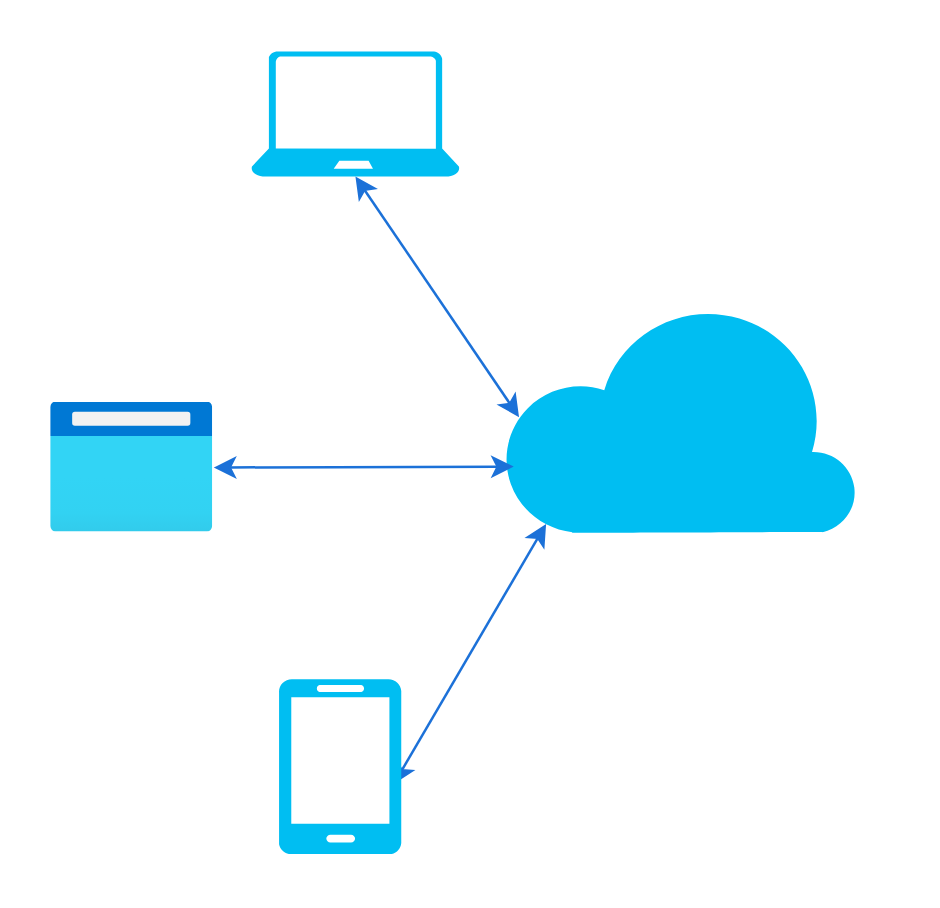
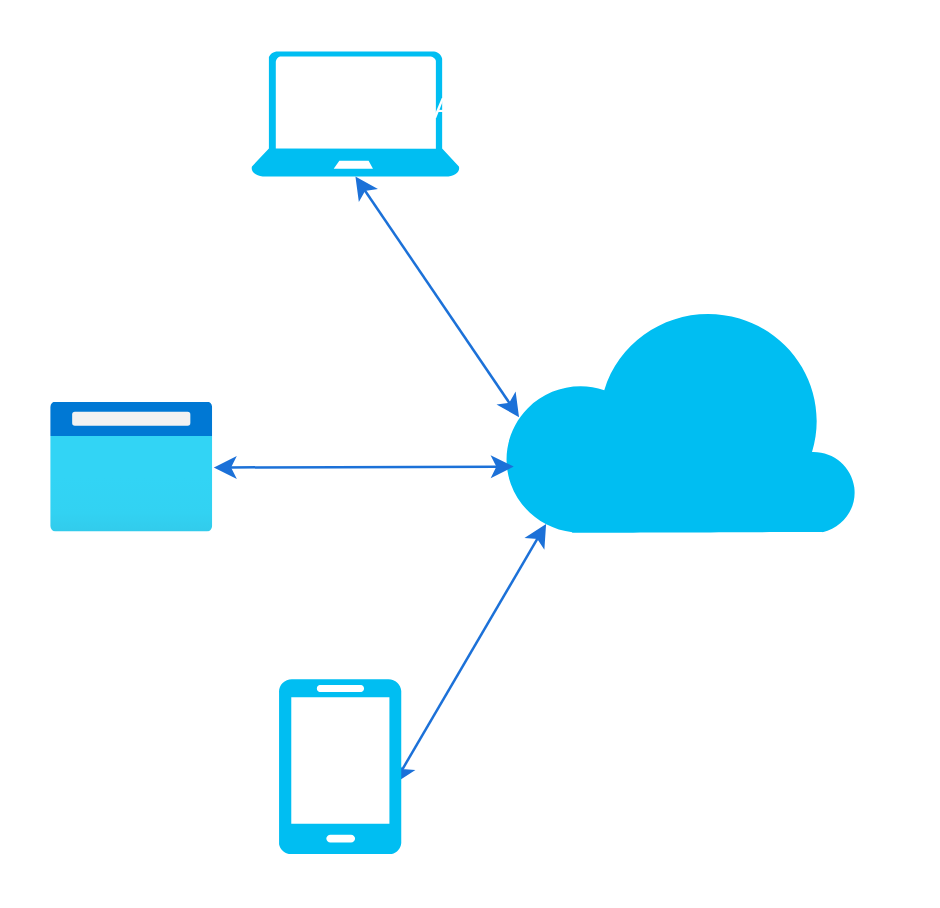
  <mxCell id="0" />
  <mxCell id="1" parent="0" />
  <mxCell id="2" value="" style="verticalLabelPosition=bottom;html=1;verticalAlign=top;align=center;strokeColor=none;fillColor=#00BEF2;shape=mxgraph.azure.cloud;" vertex="1" parent="1"><mxGeometry x="200" y="120" width="142.31" height="92.5" as="geometry" /></mxCell>
  <mxCell id="3" value="" style="image;aspect=fixed;html=1;points=[];align=center;fontSize=12;image=img/lib/azure2/general/Browser.svg;" vertex="1" parent="1"><mxGeometry x="20" y="160.5" width="65" height="52" as="geometry" /></mxCell>
  <mxCell id="4" value="" style="endArrow=classic;startArrow=classic;html=1;rounded=0;strokeColor=#1C71D8;entryX=0.126;entryY=0.962;entryDx=0;entryDy=0;entryPerimeter=0;exitX=0.939;exitY=0.6;exitDx=0;exitDy=0;exitPerimeter=0;" edge="1" parent="1" source="12" target="2"><mxGeometry width="50" height="50" relative="1" as="geometry"><mxPoint x="200" y="270" as="sourcePoint" /><mxPoint x="250" y="220" as="targetPoint" /></mxGeometry></mxCell>
  <mxCell id="5" value="" style="endArrow=classic;startArrow=classic;html=1;rounded=0;strokeColor=#1C71D8;entryX=0.5;entryY=1;entryDx=0;entryDy=0;entryPerimeter=0;exitX=0.05;exitY=0.5;exitDx=0;exitDy=0;exitPerimeter=0;" edge="1" parent="1" source="2" target="10"><mxGeometry width="50" height="50" relative="1" as="geometry"><mxPoint x="212" y="170" as="sourcePoint" /><mxPoint x="260" y="230" as="targetPoint" /></mxGeometry></mxCell>
  <mxCell id="6" value="" style="endArrow=classic;startArrow=classic;html=1;rounded=0;strokeColor=#1C71D8;entryX=0.035;entryY=0.714;entryDx=0;entryDy=0;entryPerimeter=0;" edge="1" parent="1" source="3" target="2"><mxGeometry width="50" height="50" relative="1" as="geometry"><mxPoint x="130" y="212.5" as="sourcePoint" /><mxPoint x="180" y="162.5" as="targetPoint" /></mxGeometry></mxCell>
  <mxCell id="7" value="&lt;font color=&quot;#ffffff&quot;&gt;Entirely the on Azure&lt;/font&gt;" style="text;html=1;align=center;verticalAlign=middle;resizable=0;points=[];autosize=1;strokeColor=none;fillColor=none;" vertex="1" parent="1"><mxGeometry x="204" y="212.5" width="150" height="30" as="geometry" /></mxCell>
  <mxCell id="8" value="" style="group" vertex="1" connectable="0" parent="1"><mxGeometry x="100" y="20" width="205" height="50" as="geometry" /></mxCell>
  <mxCell id="9" value="" style="group" vertex="1" connectable="0" parent="8"><mxGeometry width="205" height="50" as="geometry" /></mxCell>
  <mxCell id="10" value="" style="verticalLabelPosition=bottom;html=1;verticalAlign=top;align=center;strokeColor=none;fillColor=#00BEF2;shape=mxgraph.azure.laptop;pointerEvents=1;" vertex="1" parent="9"><mxGeometry width="83.34" height="50" as="geometry" /></mxCell>
- <mxCell id="11" value="&lt;div&gt;&lt;font color=&quot;#ffffff&quot;&gt;Available for all OSs&amp;nbsp;&lt;/font&gt;&lt;/div&gt;&lt;div&gt;&lt;font color=&quot;#ffffff&quot;&gt;through the web&lt;/font&gt;&lt;/div&gt;" style="text;html=1;align=center;verticalAlign=middle;resizable=0;points=[];autosize=1;strokeColor=none;fillColor=none;" vertex="1" parent="9"><mxGeometry x="75" y="10" width="130" height="40" as="geometry" /></mxCell>
+ <mxCell id="11" value="&lt;div&gt;&lt;font color=&quot;#ffffff&quot;&gt;Available for mobile OSs&amp;nbsp;&lt;/font&gt;&lt;/div&gt;&lt;div&gt;&lt;font color=&quot;#ffffff&quot;&gt;through the web&lt;/font&gt;&lt;/div&gt;" style="text;html=1;align=center;verticalAlign=middle;resizable=0;points=[];autosize=1;strokeColor=none;fillColor=none;" vertex="1" parent="9"><mxGeometry x="75" y="10" width="130" height="40" as="geometry" /></mxCell>
  <mxCell id="12" value="" style="verticalLabelPosition=bottom;html=1;verticalAlign=top;align=center;strokeColor=none;fillColor=#00BEF2;shape=mxgraph.azure.mobile;pointerEvents=1;" vertex="1" parent="1"><mxGeometry x="111" y="271" width="49" height="70" as="geometry" /></mxCell>
  <mxCell id="13" value="&lt;div&gt;&lt;font color=&quot;#ffffff&quot;&gt;Accessible&amp;nbsp;&lt;/font&gt;&lt;/div&gt;&lt;div&gt;&lt;font color=&quot;#ffffff&quot;&gt;through&lt;/font&gt;&lt;/div&gt;&lt;div&gt;&lt;font color=&quot;#ffffff&quot;&gt;mobile&amp;nbsp;&lt;/font&gt;&lt;/div&gt;&lt;div&gt;&lt;font color=&quot;#ffffff&quot;&gt;apps (in dev)&lt;/font&gt;&lt;/div&gt;" style="text;html=1;align=center;verticalAlign=middle;resizable=0;points=[];autosize=1;strokeColor=none;fillColor=none;" vertex="1" parent="1"><mxGeometry x="201" y="266" width="90" height="70" as="geometry" /></mxCell>
  <mxCell id="14" value="&lt;div&gt;&lt;font color=&quot;#ffffff&quot;&gt;Compatible with all&amp;nbsp;&lt;/font&gt;&lt;/div&gt;&lt;div&gt;&lt;font color=&quot;#ffffff&quot;&gt;major browsers&lt;/font&gt;&lt;/div&gt;" style="text;html=1;align=center;verticalAlign=middle;resizable=0;points=[];autosize=1;strokeColor=none;fillColor=none;" vertex="1" parent="1"><mxGeometry x="47.5" y="223" width="130" height="40" as="geometry" /></mxCell>
